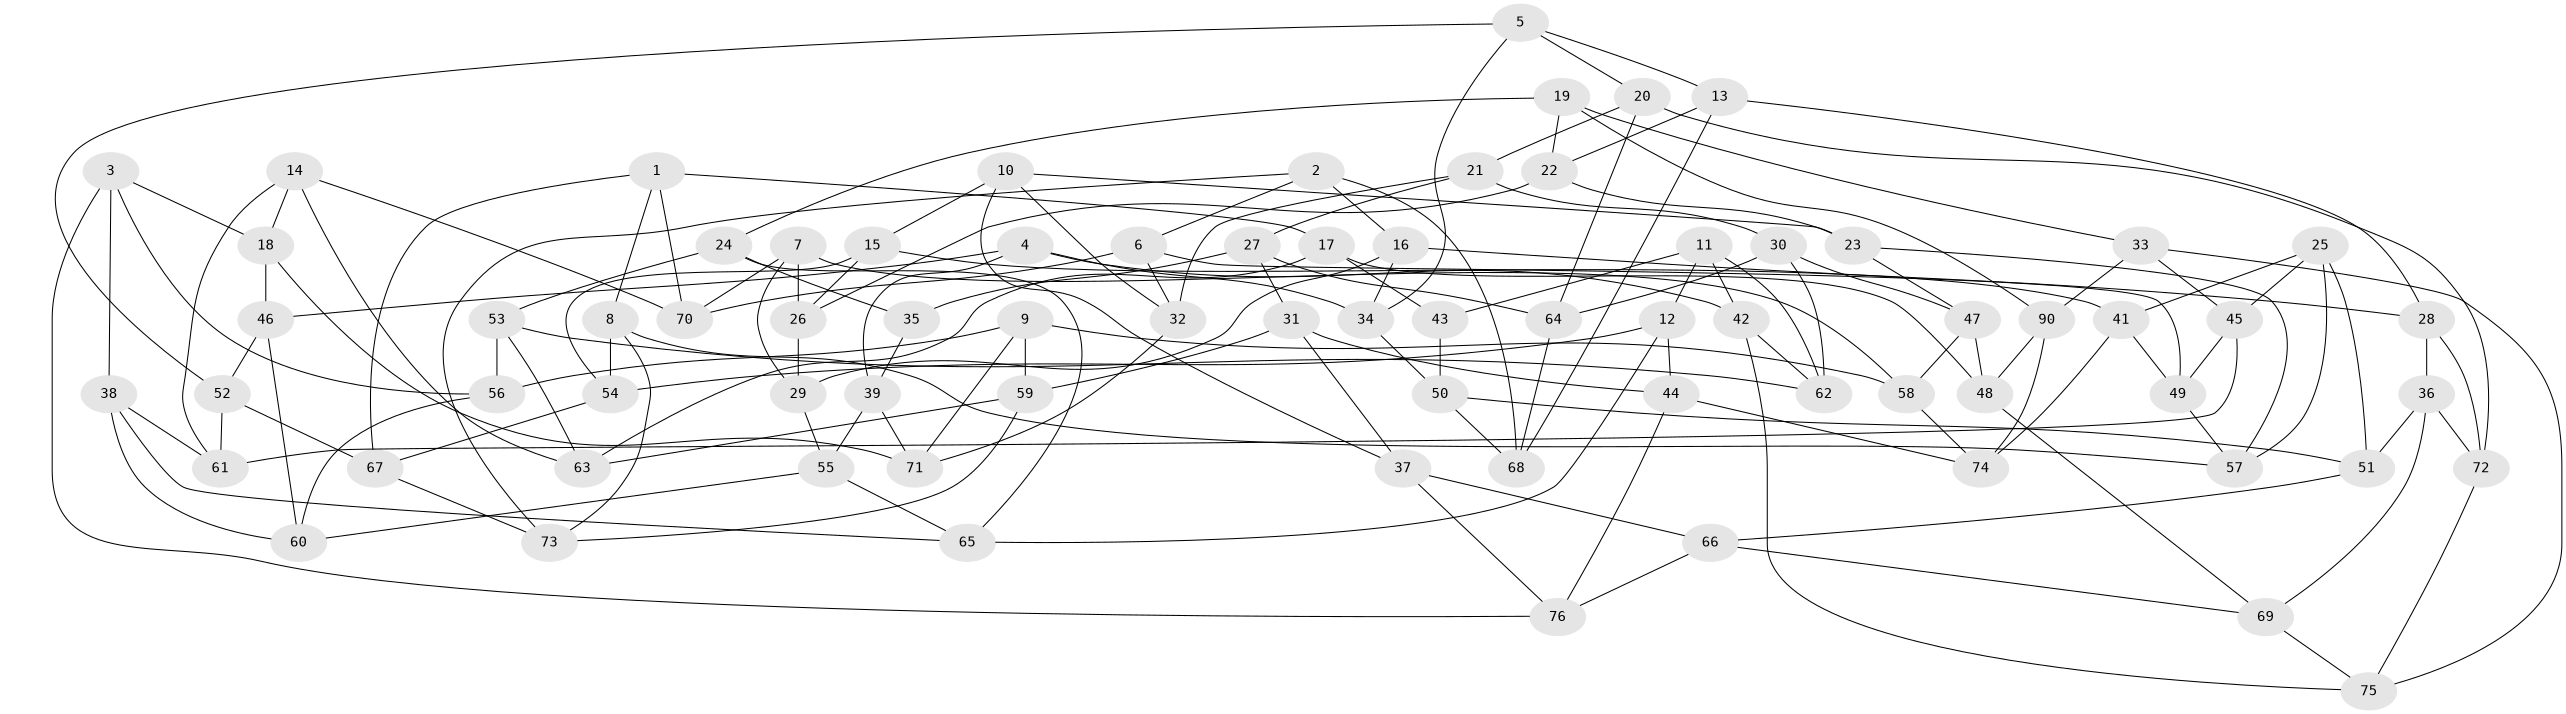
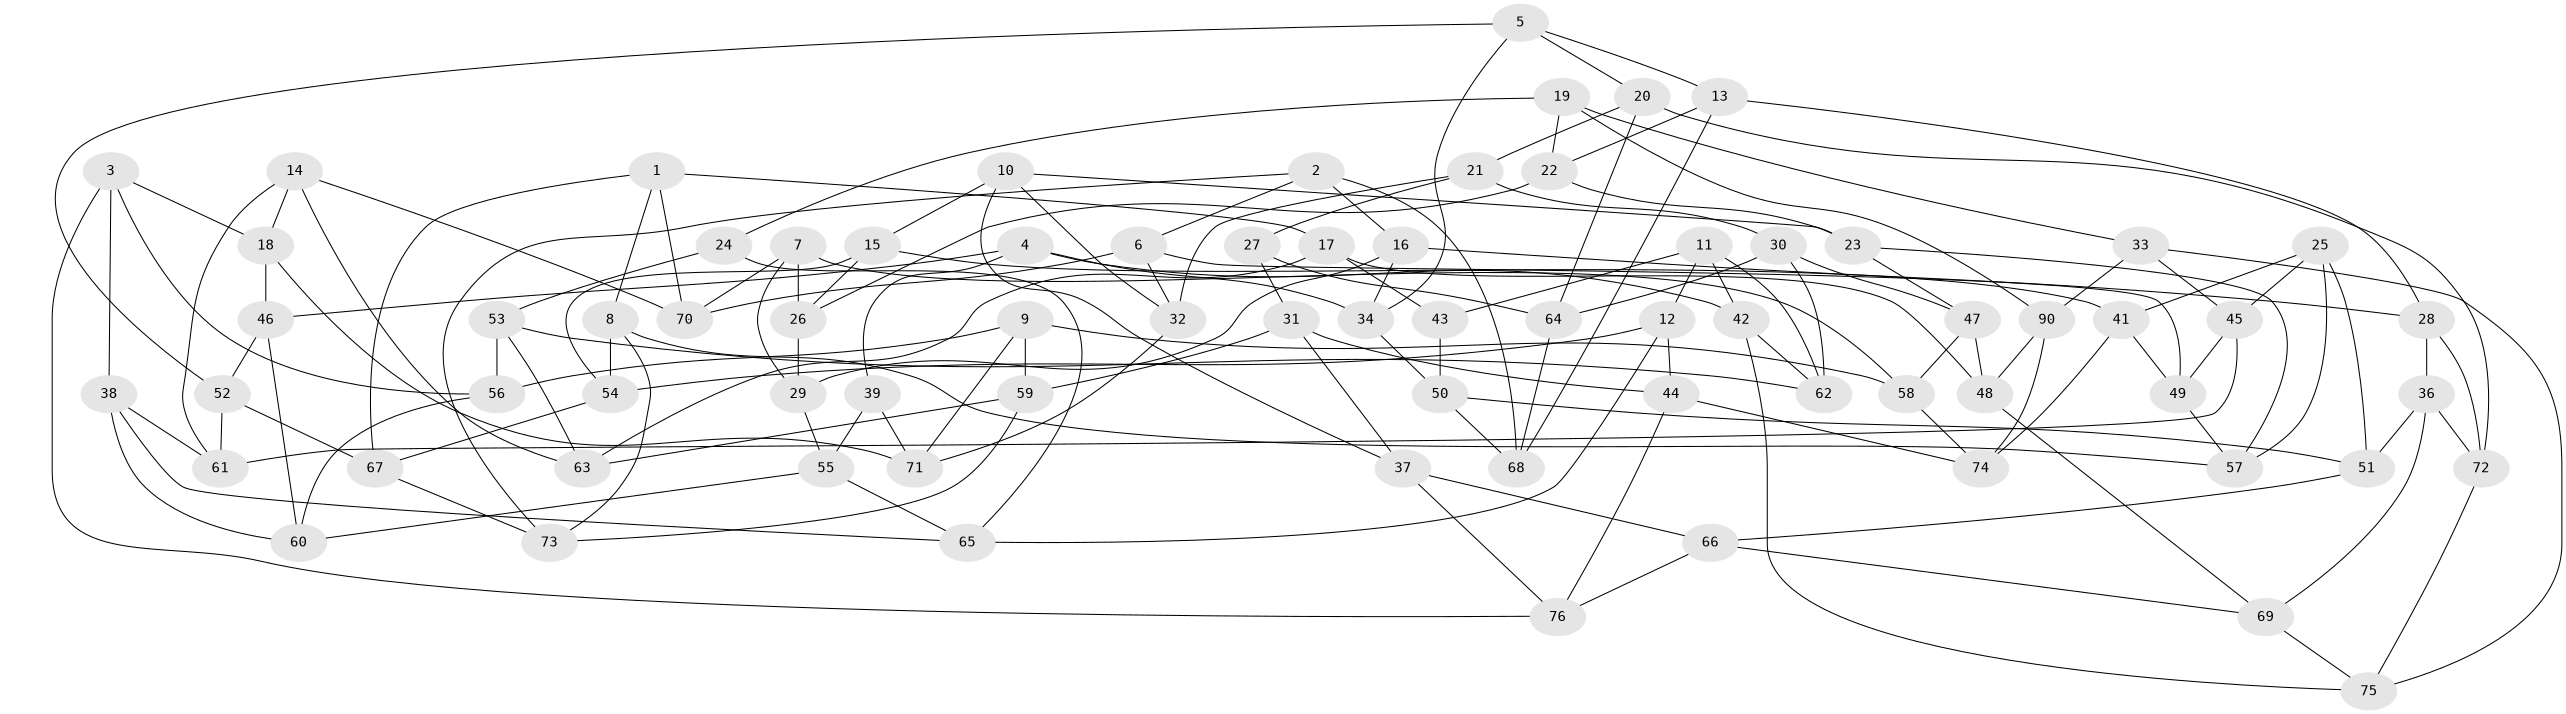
  graph {
    fontname="DejaVu Sans Mono"
    node [color=gray90 fontname="DejaVu Sans Mono" style=filled]
    edge [fontname="DejaVu Sans Mono"]
    1
    8
    17
    67
    70
    73
    54
    57
    43
    63
    48
    2
    6
    16
    68
    32
    49
    34
    29
    28
    3
    18
    38
    56
    76
    46
    71
    65
    61
    60
    4
    39
    42
    50
    55
    62
    75
    52
    5
    13
    20
    22
    21
    64
    72
    7
    26
    58
    74
    9
    59
    10
    15
    23
    37
    41
    47
    66
    11
    12
    44
    36
    14
    69
    19
    24
    33
    n68 [label=90]
-   35
    53
    45
    27
    30
    31
    25
    51
    1 -- 8
    1 -- 17
    1 -- 67
    1 -- 70
    8 -- 73
    8 -- 54
    8 -- 57
    17 -- 43
    17 -- 63
    17 -- 48
    67 -- 73
    54 -- 67
    43 -- 50
    48 -- 69
    2 -- 73
    2 -- 6
    2 -- 16
    2 -- 68
    6 -- 70
    6 -- 32
    6 -- 49
    16 -- 34
    16 -- 29
    16 -- 28
    32 -- 71
    49 -- 57
    34 -- 50
    29 -- 55
    28 -- 72
    28 -- 36
    3 -- 18
    3 -- 38
    3 -- 56
    3 -- 76
    18 -- 46
    18 -- 71
    38 -- 65
    38 -- 61
    38 -- 60
    56 -- 60
    46 -- 60
    46 -- 52
    4 -- 34
    4 -- 46
    4 -- 39
    4 -- 42
    39 -- 71
    39 -- 55
    42 -- 62
    42 -- 75
    50 -- 68
    50 -- 51
    55 -- 65
    55 -- 60
    52 -- 67
    52 -- 61
    5 -- 34
    5 -- 52
    5 -- 13
    5 -- 20
    13 -- 68
    13 -- 28
    13 -- 22
    20 -- 21
    20 -- 64
    20 -- 72
    22 -- 26
    22 -- 23
    21 -- 32
    21 -- 27
    21 -- 30
    64 -- 68
    72 -- 75
    7 -- 70
    7 -- 29
    7 -- 26
    7 -- 58
    26 -- 29
    58 -- 74
    9 -- 56
    9 -- 71
    9 -- 58
    9 -- 59
    59 -- 73
    59 -- 63
    10 -- 32
    10 -- 15
    10 -- 23
    10 -- 37
    15 -- 54
    15 -- 26
    15 -- 41
    23 -- 57
    23 -- 47
    37 -- 76
    37 -- 66
    41 -- 49
    41 -- 74
    47 -- 48
    47 -- 58
    66 -- 76
    66 -- 69
    11 -- 43
    11 -- 42
    11 -- 62
    11 -- 12
    12 -- 54
    12 -- 65
    12 -- 44
    44 -- 76
    44 -- 74
    36 -- 72
    36 -- 69
    36 -- 51
    14 -- 70
    14 -- 63
    14 -- 18
    14 -- 61
    69 -- 75
    19 -- 22
    19 -- 24
    19 -- 33
    19 -- n68
    24 -- 65
-   24 -- 35
    24 -- 53
    33 -- 75
    33 -- n68
    33 -- 45
    n68 -- 48
    n68 -- 74
-   35 -- 39
    53 -- 63
    53 -- 56
    53 -- 62
    45 -- 49
    45 -- 61
    27 -- 64
-   27 -- 35
    27 -- 31
    30 -- 62
    30 -- 64
    30 -- 47
    31 -- 59
    31 -- 37
    31 -- 44
    25 -- 57
    25 -- 41
    25 -- 45
    25 -- 51
    51 -- 66
  }
